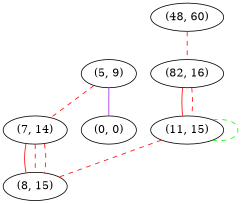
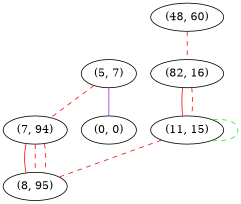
  graph {
    edge [color=red style=dashed weight=1]
-   "(5, 9)"
-   "(7, 14)"
+   "(5, 9)" [label="(5, 7)"]
+   "(7, 14)" [label="(7, 94)"]
    "(0, 0)"
-   "(8, 15)"
+   "(8, 15)" [label="(8, 95)"]
    n5 [label="(82, 16)"]
    "(48, 60)"
    "(11, 15)"
    "(5, 9)" -- "(7, 14)"
    "(5, 9)" -- "(0, 0)" [color=purple style=solid weight=4]
    "(7, 14)" -- "(8, 15)" [style=solid]
    "(7, 14)" -- "(8, 15)"
    "(7, 14)" -- "(8, 15)"
    n5 -- "(11, 15)" [style=solid]
    n5 -- "(11, 15)"
    "(48, 60)" -- n5
    "(11, 15)" -- "(8, 15)"
    "(11, 15)" -- "(11, 15)" [color=green weight=2]
  }
